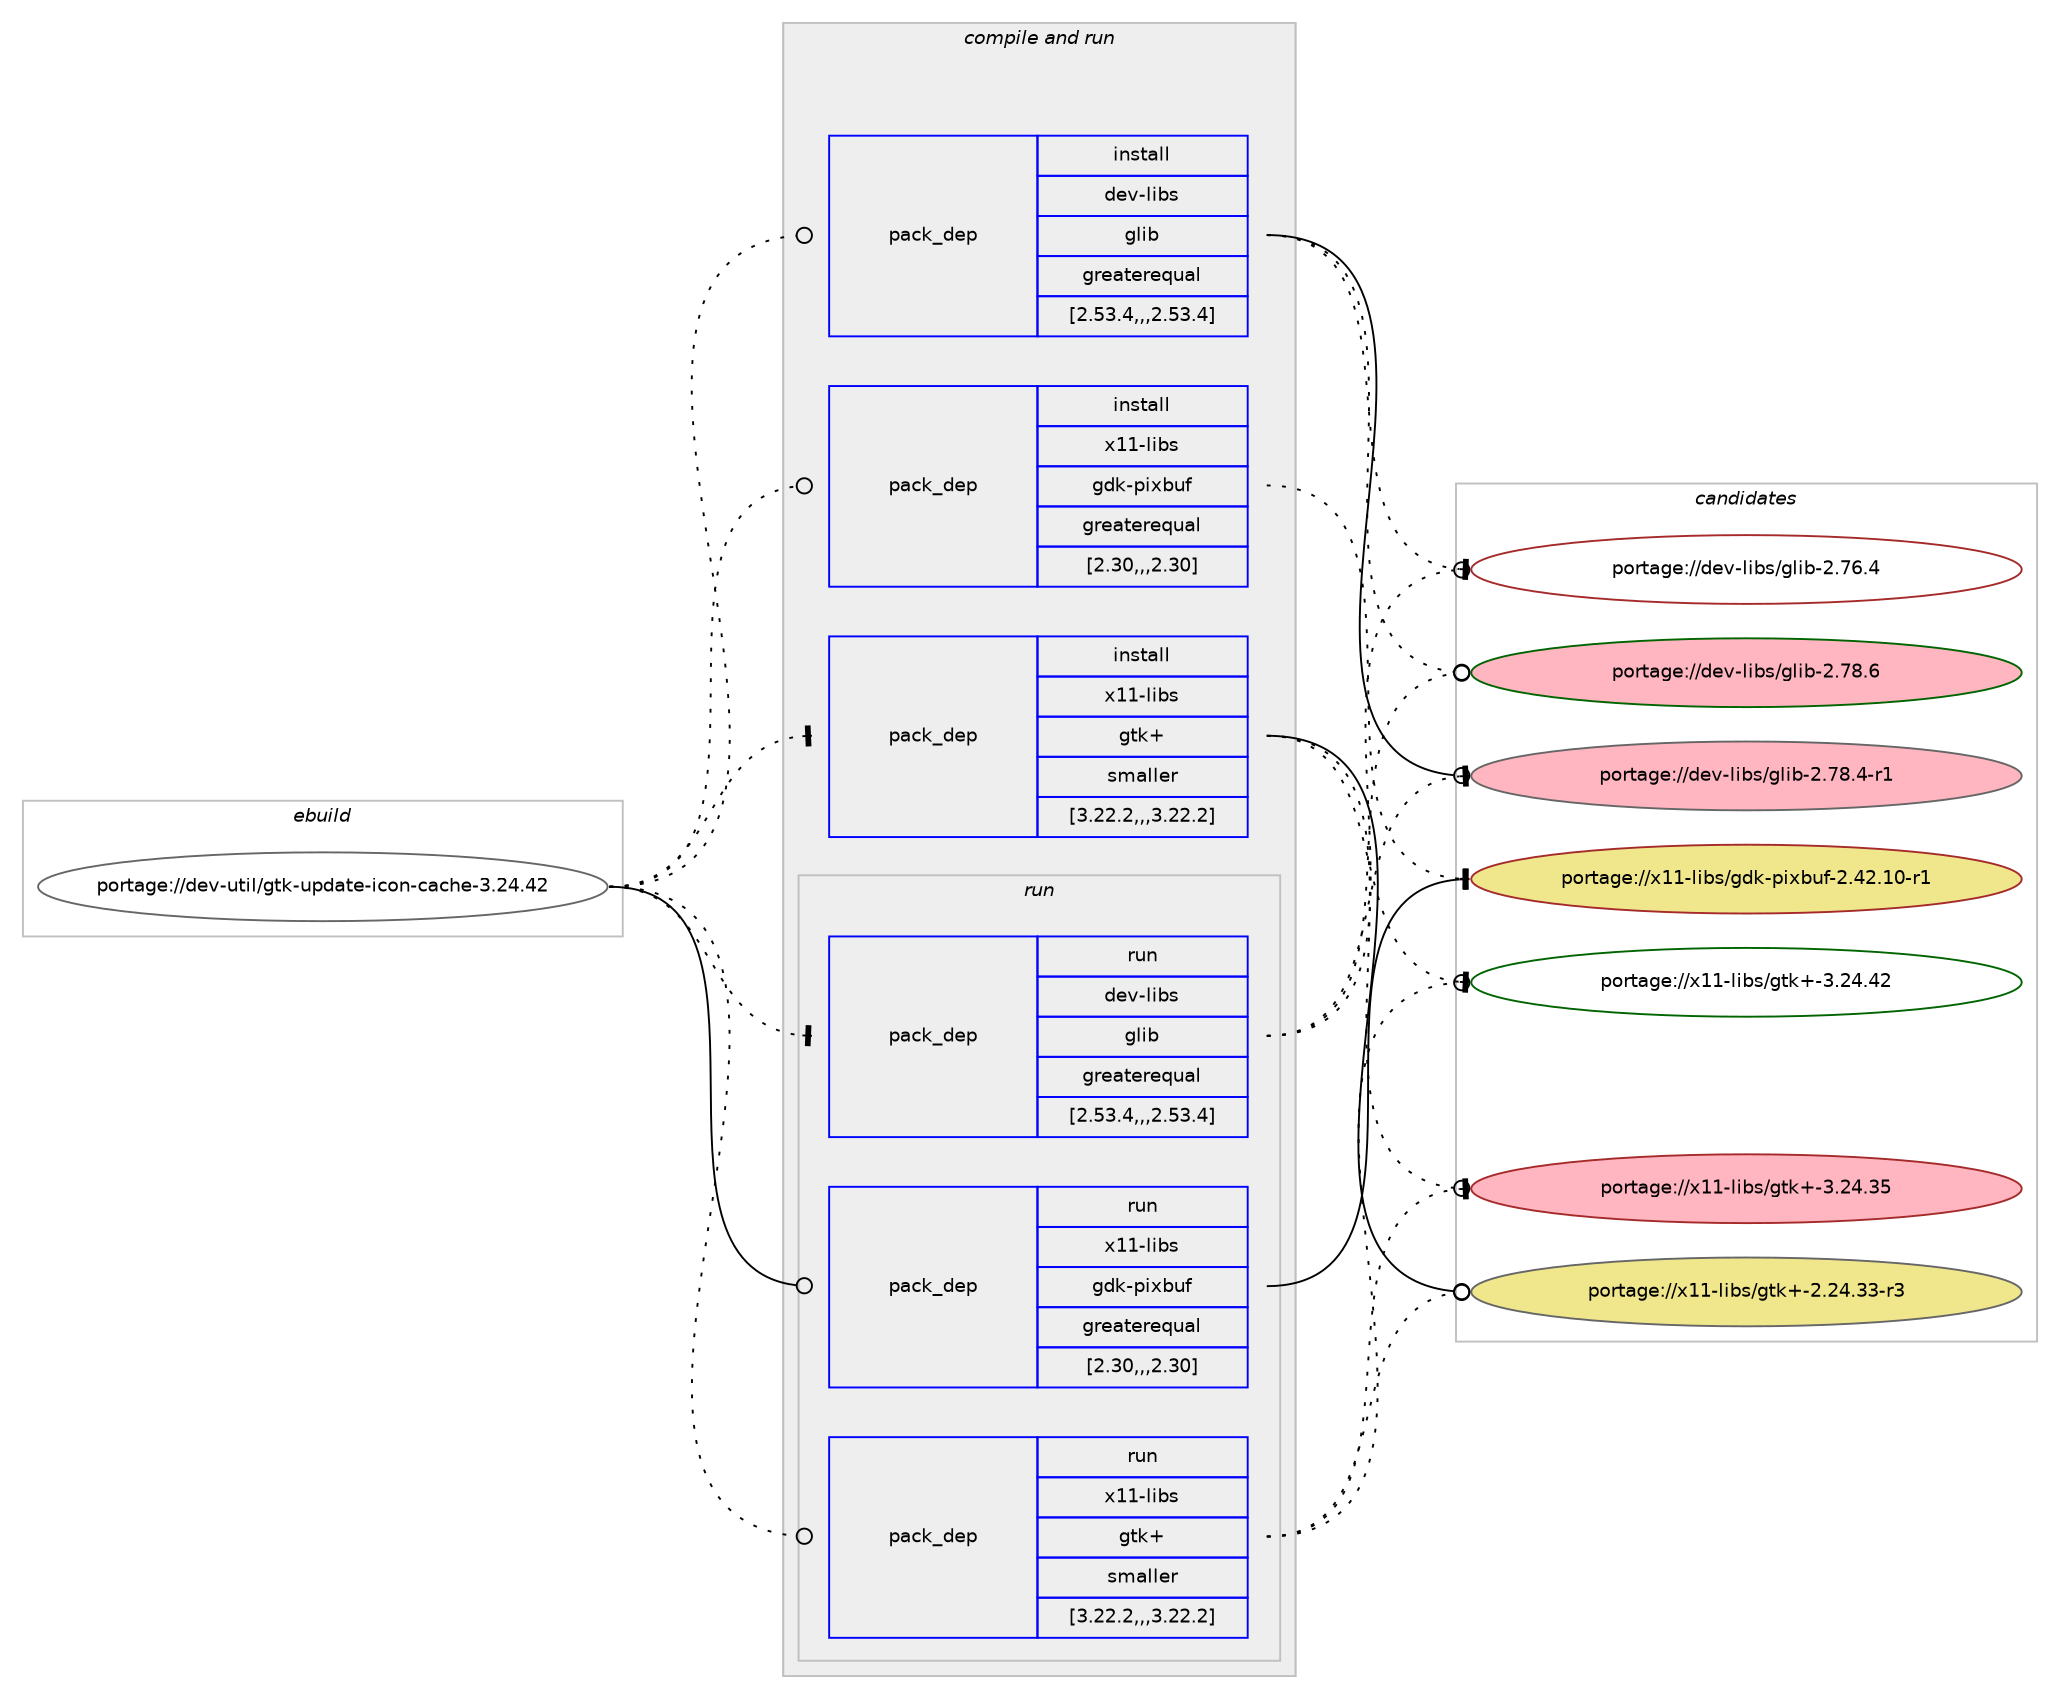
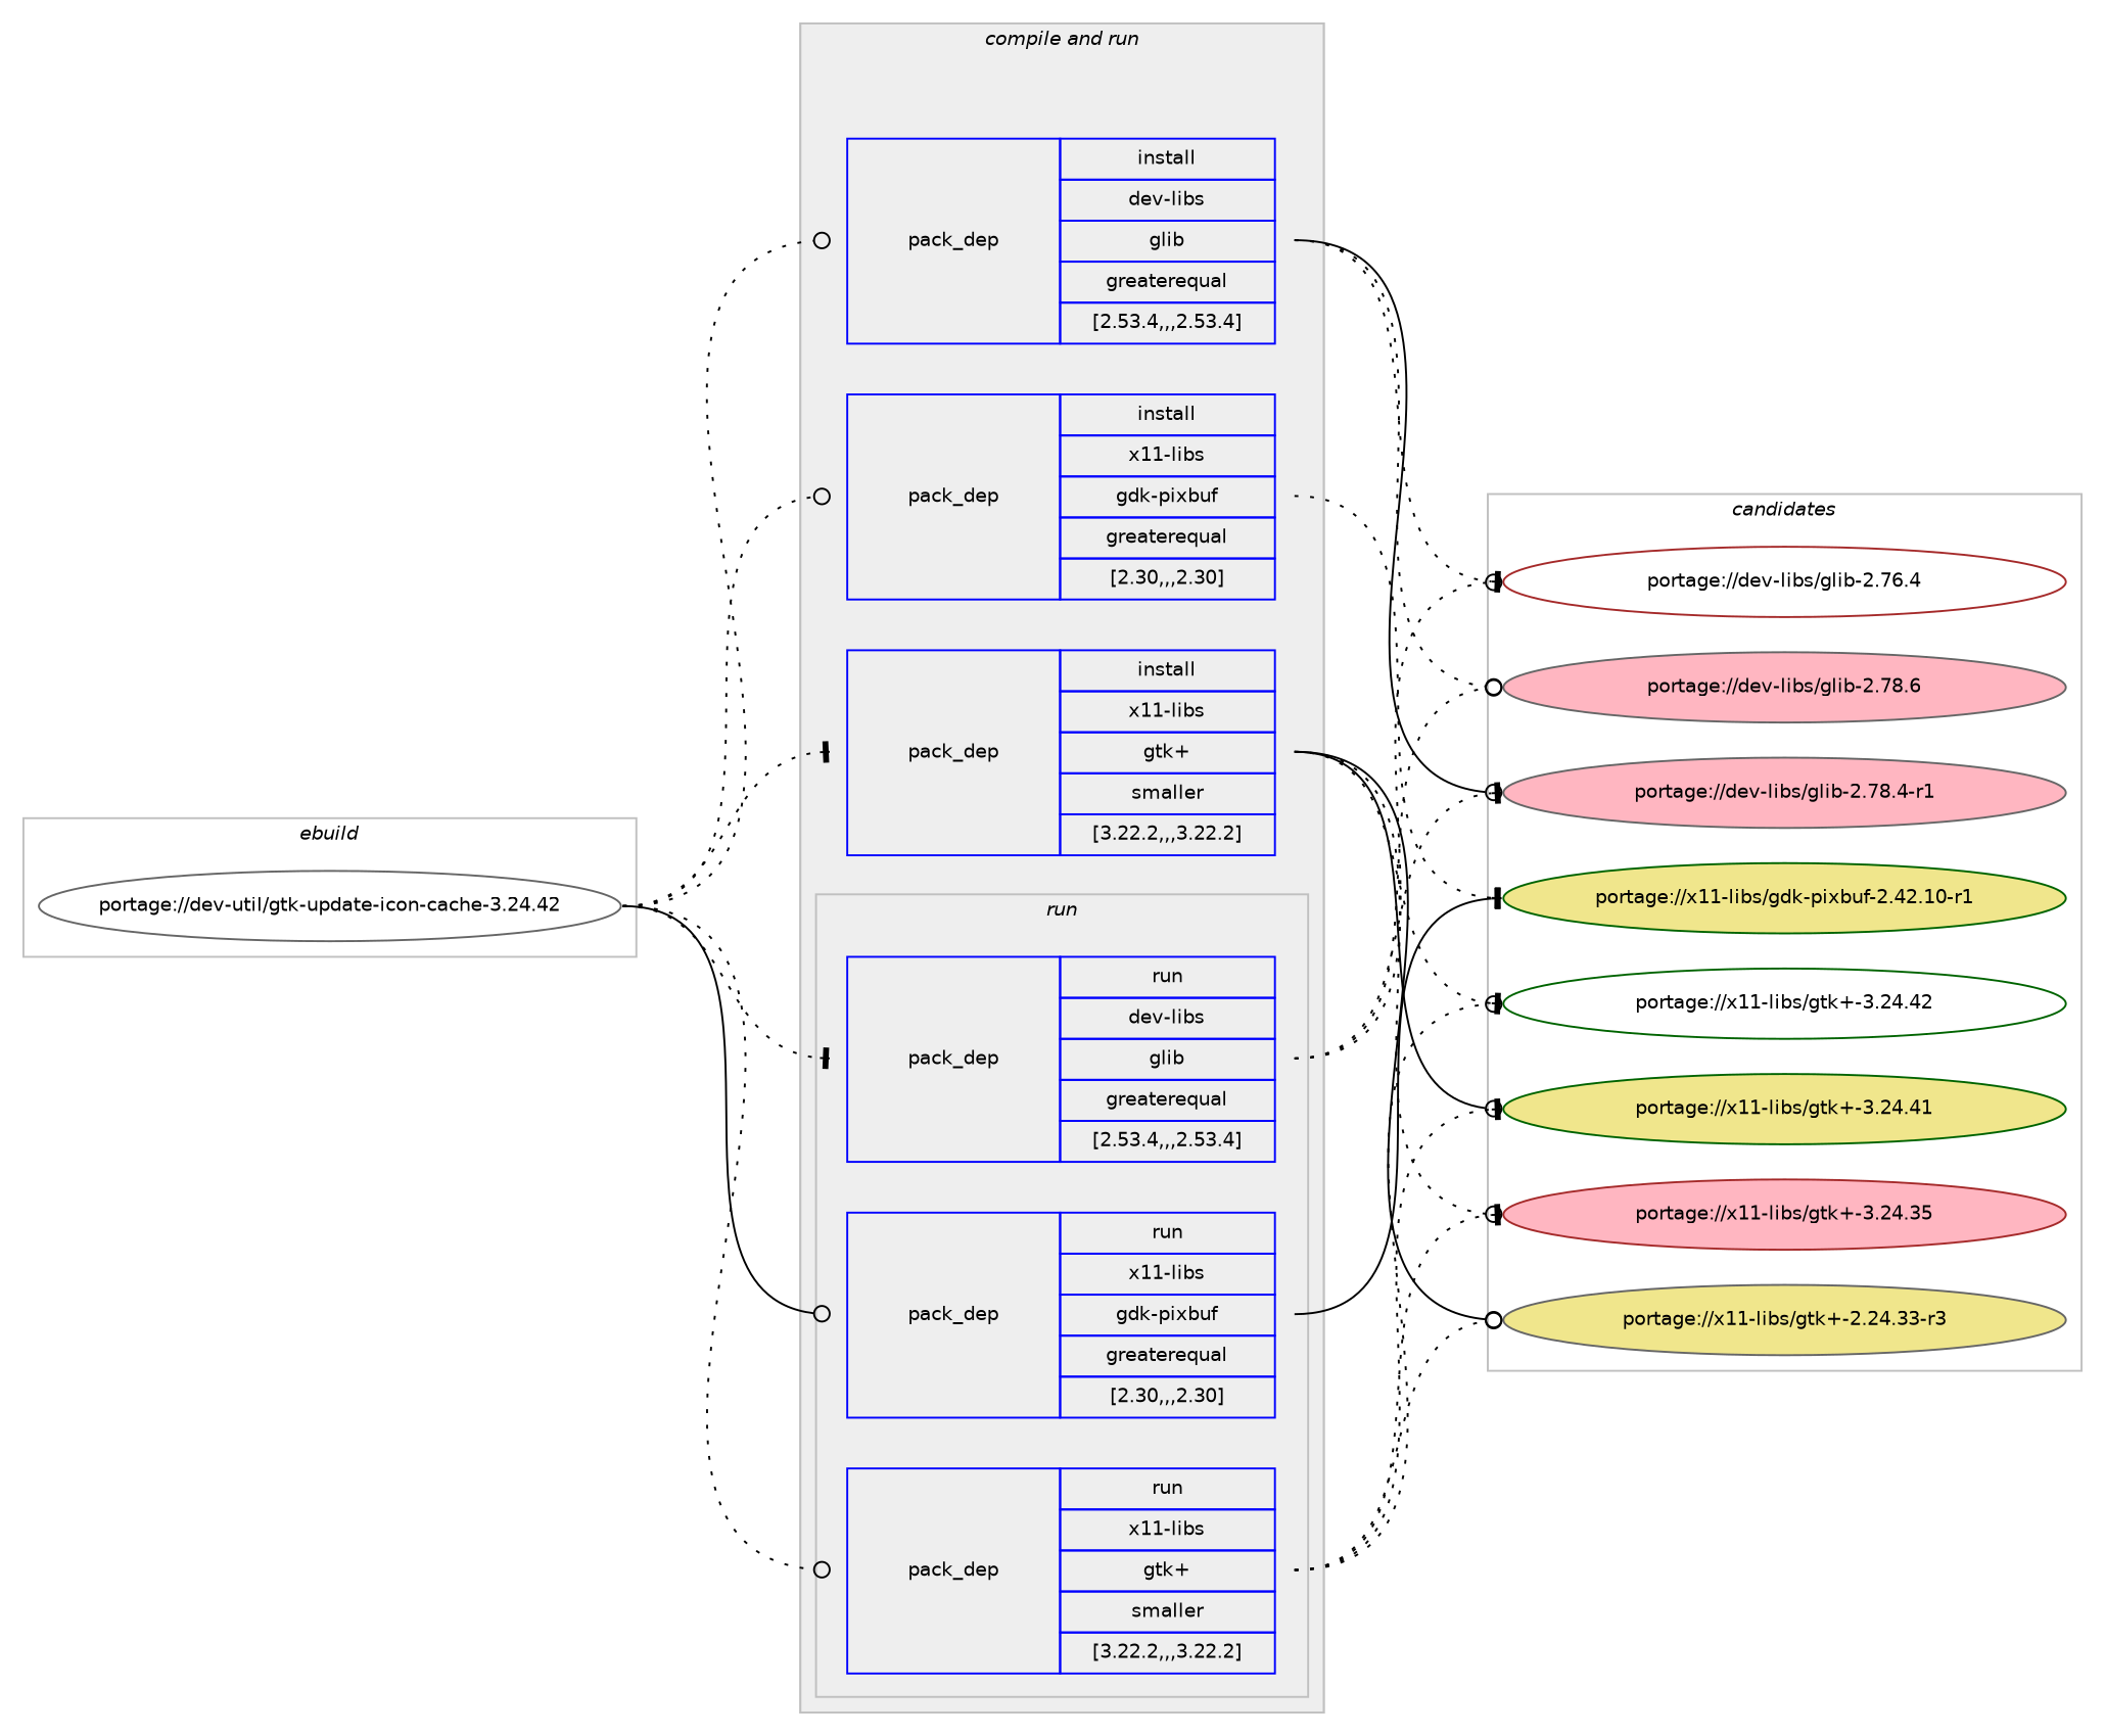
  digraph {
    compound=true
    concentrate=true
    fontname=Helvetica
    fontsize=10
    newrank=true
    rankdir=LR
    ranksep=1.5
    node [color=blue fontname=Helvetica fontsize=10 style=filled]
    edge [arrowhead=odot headport=w style=dotted tailport=e weight=100]
    n1 [color=gray40 fillcolor=white label="portage://dev-util/gtk-update-icon-cache-3.24.42" width=4]
    n2 [label=<<TABLE BORDER="0" CELLBORDER="1" CELLSPACING="0" CELLPADDING="4" WIDTH="220"><TR><TD ROWSPAN="6" CELLPADDING="30">pack_dep</TD></TR><TR><TD WIDTH="110">install</TD></TR><TR><TD>dev-libs</TD></TR><TR><TD>glib</TD></TR><TR><TD>greaterequal</TD></TR><TR><TD>[2.53.4,,,2.53.4]</TD></TR></TABLE>> shape=none style=""]
    n3 [label=<<TABLE BORDER="0" CELLBORDER="1" CELLSPACING="0" CELLPADDING="4" WIDTH="220"><TR><TD ROWSPAN="6" CELLPADDING="30">pack_dep</TD></TR><TR><TD WIDTH="110">install</TD></TR><TR><TD>x11-libs</TD></TR><TR><TD>gdk-pixbuf</TD></TR><TR><TD>greaterequal</TD></TR><TR><TD>[2.30,,,2.30]</TD></TR></TABLE>> shape=none style=""]
    n4 [label=<<TABLE BORDER="0" CELLBORDER="1" CELLSPACING="0" CELLPADDING="4" WIDTH="220"><TR><TD ROWSPAN="6" CELLPADDING="30">pack_dep</TD></TR><TR><TD WIDTH="110">install</TD></TR><TR><TD>x11-libs</TD></TR><TR><TD>gtk+</TD></TR><TR><TD>smaller</TD></TR><TR><TD>[3.22.2,,,3.22.2]</TD></TR></TABLE>> shape=none style=""]
    n5 [label=<<TABLE BORDER="0" CELLBORDER="1" CELLSPACING="0" CELLPADDING="4" WIDTH="220"><TR><TD ROWSPAN="6" CELLPADDING="30">pack_dep</TD></TR><TR><TD WIDTH="110">run</TD></TR><TR><TD>dev-libs</TD></TR><TR><TD>glib</TD></TR><TR><TD>greaterequal</TD></TR><TR><TD>[2.53.4,,,2.53.4]</TD></TR></TABLE>> shape=none style=""]
    n6 [label=<<TABLE BORDER="0" CELLBORDER="1" CELLSPACING="0" CELLPADDING="4" WIDTH="220"><TR><TD ROWSPAN="6" CELLPADDING="30">pack_dep</TD></TR><TR><TD WIDTH="110">run</TD></TR><TR><TD>x11-libs</TD></TR><TR><TD>gdk-pixbuf</TD></TR><TR><TD>greaterequal</TD></TR><TR><TD>[2.30,,,2.30]</TD></TR></TABLE>> shape=none style=""]
    n7 [label=<<TABLE BORDER="0" CELLBORDER="1" CELLSPACING="0" CELLPADDING="4" WIDTH="220"><TR><TD ROWSPAN="6" CELLPADDING="30">pack_dep</TD></TR><TR><TD WIDTH="110">run</TD></TR><TR><TD>x11-libs</TD></TR><TR><TD>gtk+</TD></TR><TR><TD>smaller</TD></TR><TR><TD>[3.22.2,,,3.22.2]</TD></TR></TABLE>> shape=none style=""]
-   n8 [color=darkgreen fillcolor=lightpink label="portage://dev-libs/glib-2.78.6" width=4]
+   n8 [color=gray40 fillcolor=lightpink label="portage://dev-libs/glib-2.78.6" width=4]
    n9 [color=gray40 fillcolor=lightpink label="portage://dev-libs/glib-2.78.4-r1" width=4]
    n10 [color=brown fillcolor=white label="portage://dev-libs/glib-2.76.4" width=4]
-   n11 [color=brown fillcolor=khaki label="portage://x11-libs/gdk-pixbuf-2.42.10-r1" width=4]
+   n11 [color=darkgreen fillcolor=khaki label="portage://x11-libs/gdk-pixbuf-2.42.10-r1" width=4]
    n12 [color=darkgreen fillcolor=white label="portage://x11-libs/gtk+-3.24.42" width=4]
+   n13 [color=darkgreen fillcolor=khaki label="portage://x11-libs/gtk+-3.24.41" width=4]
    n14 [color=brown fillcolor=lightpink label="portage://x11-libs/gtk+-3.24.35" width=4]
    n15 [color=gray40 fillcolor=khaki label="portage://x11-libs/gtk+-2.24.33-r3" width=4]
    subgraph cluster_1 {
      color=gray
      label=<<i>ebuild</i>>
      rank=same
      n1
    }
    subgraph cluster_2 {
      color=gray
      label=<<i>dependencies</i>>
      subgraph cluster_3 {
        color=gray
        fillcolor="#eeeeee"
        label=<<i>compile</i>>
        style=filled
        subgraph sub_4 {
          color=gray
          fillcolor="#eeeeee"
          label=<<i>compile</i>>
          style=filled
          n2
        }
        subgraph sub_5 {
          color=gray
          fillcolor="#eeeeee"
          label=<<i>compile</i>>
          style=filled
          n3
        }
        subgraph sub_6 {
          color=gray
          fillcolor="#eeeeee"
          label=<<i>compile</i>>
          style=filled
          n4
        }
      }
      subgraph cluster_7 {
        color=gray
        fillcolor="#eeeeee"
        label=<<i>compile and run</i>>
        style=filled
      }
      subgraph cluster_8 {
        color=gray
        fillcolor="#eeeeee"
        label=<<i>run</i>>
        style=filled
        subgraph sub_9 {
          color=gray
          fillcolor="#eeeeee"
          label=<<i>run</i>>
          style=filled
          n5
        }
        subgraph sub_10 {
          color=gray
          fillcolor="#eeeeee"
          label=<<i>run</i>>
          style=filled
          n6
        }
        subgraph sub_11 {
          color=gray
          fillcolor="#eeeeee"
          label=<<i>run</i>>
          style=filled
          n7
        }
      }
    }
    subgraph cluster_12 {
      color=gray
      label=<<i>candidates</i>>
      rank=same
      subgraph sub_13 {
        color=black
        label=<<i>candidates</i>>
        nodesep=1
        rank=same
        n8
        n9
        n10
      }
      subgraph sub_14 {
        color=black
        label=<<i>candidates</i>>
        nodesep=1
        rank=same
        n11
      }
      subgraph sub_15 {
        color=black
        label=<<i>candidates</i>>
        nodesep=1
        rank=same
        n12
+       n13
        n14
        n15
      }
      subgraph sub_16 {
        color=black
        label=<<i>candidates</i>>
        nodesep=1
        rank=same
        n8
        n9
        n10
      }
      subgraph sub_17 {
        color=black
        label=<<i>candidates</i>>
        nodesep=1
        rank=same
        n11
      }
      subgraph sub_18 {
        color=black
        label=<<i>candidates</i>>
        nodesep=1
        rank=same
        n12
+       n13
        n14
        n15
      }
    }
    n1 -> n2 [weight=20]
    n1 -> n3 [weight=20]
    n1 -> n4 [arrowhead=tee weight=20]
    n1 -> n5 [arrowhead=tee weight=20]
    n1 -> n6 [style=solid weight=20]
    n1 -> n7 [weight=20]
    n2 -> n8
    n2 -> n9 [style=solid]
    n2 -> n10 [arrowhead=tee]
    n3 -> n11 [arrowhead=tee]
    n4 -> n12 [arrowhead=tee]
+   n4 -> n13 [style=solid]
    n4 -> n14
    n4 -> n15 [style=solid]
    n5 -> n8
    n5 -> n9 [arrowhead=tee]
    n5 -> n10
    n6 -> n11 [arrowhead=tee style=solid]
    n7 -> n12
+   n7 -> n13 [arrowhead=tee]
    n7 -> n14 [arrowhead=tee]
    n7 -> n15
  }
